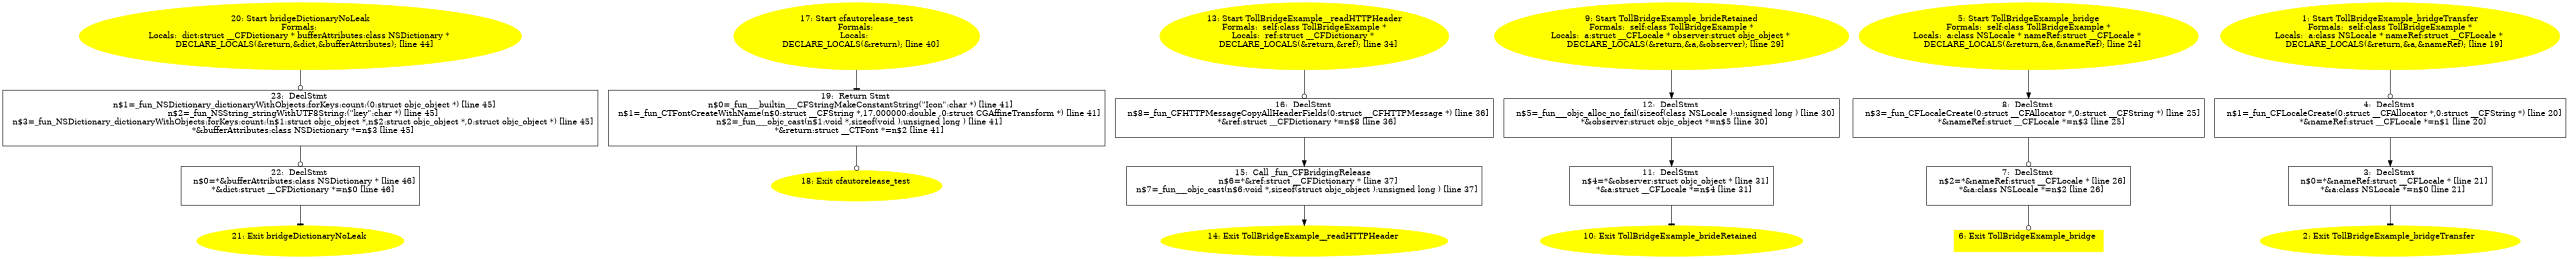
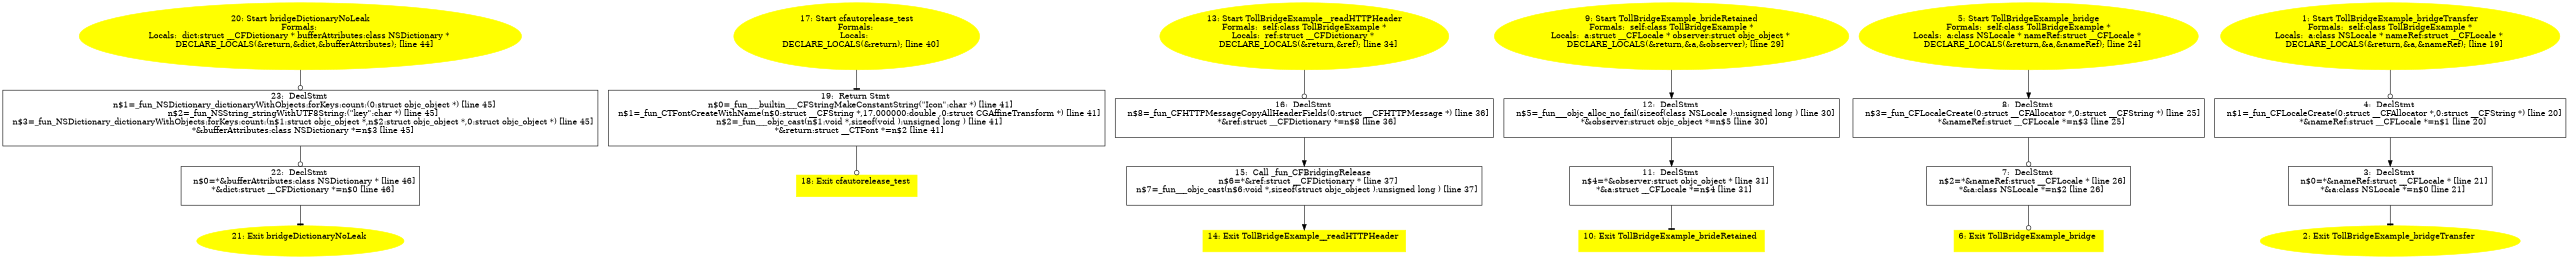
  digraph {
    node [shape=box color=yellow style=filled]
    edge [arrowhead=odot]
    n1 [label="23:  DeclStmt \n   n$1=_fun_NSDictionary_dictionaryWithObjects:forKeys:count:(0:struct objc_object *) [line 45]\n  n$2=_fun_NSString_stringWithUTF8String:(\"key\":char *) [line 45]\n  n$3=_fun_NSDictionary_dictionaryWithObjects:forKeys:count:(n$1:struct objc_object *,n$2:struct objc_object *,0:struct objc_object *) [line 45]\n  *&bufferAttributes:class NSDictionary *=n$3 [line 45]\n " color="" style=""]
    n2 [label="22:  DeclStmt \n   n$0=*&bufferAttributes:class NSDictionary * [line 46]\n  *&dict:struct __CFDictionary *=n$0 [line 46]\n " color="" style=""]
    n3 [label="21: Exit bridgeDictionaryNoLeak \n  " shape=""]
    n4 [label="20: Start bridgeDictionaryNoLeak\nFormals: \nLocals:  dict:struct __CFDictionary * bufferAttributes:class NSDictionary * \n   DECLARE_LOCALS(&return,&dict,&bufferAttributes); [line 44]\n " shape=""]
    n5 [label="19:  Return Stmt \n   n$0=_fun___builtin___CFStringMakeConstantString(\"Icon\":char *) [line 41]\n  n$1=_fun_CTFontCreateWithName(n$0:struct __CFString *,17.000000:double ,0:struct CGAffineTransform *) [line 41]\n  n$2=_fun___objc_cast(n$1:void *,sizeof(void ):unsigned long ) [line 41]\n  *&return:struct __CTFont *=n$2 [line 41]\n " color="" style=""]
-   n6 [label="18: Exit cfautorelease_test \n  " shape=""]
+   n6 [label="18: Exit cfautorelease_test \n  "]
    n7 [label="17: Start cfautorelease_test\nFormals: \nLocals:  \n   DECLARE_LOCALS(&return); [line 40]\n " shape=""]
    n8 [label="16:  DeclStmt \n   n$8=_fun_CFHTTPMessageCopyAllHeaderFields(0:struct __CFHTTPMessage *) [line 36]\n  *&ref:struct __CFDictionary *=n$8 [line 36]\n " color="" style=""]
    n9 [label="15:  Call _fun_CFBridgingRelease \n   n$6=*&ref:struct __CFDictionary * [line 37]\n  n$7=_fun___objc_cast(n$6:void *,sizeof(struct objc_object ):unsigned long ) [line 37]\n " color="" style=""]
-   n10 [label="14: Exit TollBridgeExample__readHTTPHeader \n  " shape=""]
+   n10 [label="14: Exit TollBridgeExample__readHTTPHeader \n  "]
    n11 [label="13: Start TollBridgeExample__readHTTPHeader\nFormals:  self:class TollBridgeExample *\nLocals:  ref:struct __CFDictionary * \n   DECLARE_LOCALS(&return,&ref); [line 34]\n " shape=""]
    n12 [label="12:  DeclStmt \n   n$5=_fun___objc_alloc_no_fail(sizeof(class NSLocale ):unsigned long ) [line 30]\n  *&observer:struct objc_object *=n$5 [line 30]\n " color="" style=""]
    n13 [label="11:  DeclStmt \n   n$4=*&observer:struct objc_object * [line 31]\n  *&a:struct __CFLocale *=n$4 [line 31]\n " color="" style=""]
-   n14 [label="10: Exit TollBridgeExample_brideRetained \n  " shape=""]
+   n14 [label="10: Exit TollBridgeExample_brideRetained \n  "]
    n15 [label="9: Start TollBridgeExample_brideRetained\nFormals:  self:class TollBridgeExample *\nLocals:  a:struct __CFLocale * observer:struct objc_object * \n   DECLARE_LOCALS(&return,&a,&observer); [line 29]\n " shape=""]
    n16 [label="8:  DeclStmt \n   n$3=_fun_CFLocaleCreate(0:struct __CFAllocator *,0:struct __CFString *) [line 25]\n  *&nameRef:struct __CFLocale *=n$3 [line 25]\n " color="" style=""]
    n17 [label="7:  DeclStmt \n   n$2=*&nameRef:struct __CFLocale * [line 26]\n  *&a:class NSLocale *=n$2 [line 26]\n " color="" style=""]
    n18 [label="6: Exit TollBridgeExample_bridge \n  "]
    n19 [label="5: Start TollBridgeExample_bridge\nFormals:  self:class TollBridgeExample *\nLocals:  a:class NSLocale * nameRef:struct __CFLocale * \n   DECLARE_LOCALS(&return,&a,&nameRef); [line 24]\n " shape=""]
    n20 [label="4:  DeclStmt \n   n$1=_fun_CFLocaleCreate(0:struct __CFAllocator *,0:struct __CFString *) [line 20]\n  *&nameRef:struct __CFLocale *=n$1 [line 20]\n " color="" style=""]
    n21 [label="3:  DeclStmt \n   n$0=*&nameRef:struct __CFLocale * [line 21]\n  *&a:class NSLocale *=n$0 [line 21]\n " color="" style=""]
    n22 [label="2: Exit TollBridgeExample_bridgeTransfer \n  " shape=""]
    n23 [label="1: Start TollBridgeExample_bridgeTransfer\nFormals:  self:class TollBridgeExample *\nLocals:  a:class NSLocale * nameRef:struct __CFLocale * \n   DECLARE_LOCALS(&return,&a,&nameRef); [line 19]\n " shape=""]
    n1 -> n2
    n2 -> n3 [arrowhead=tee]
    n4 -> n1
    n5 -> n6
    n7 -> n5 [arrowhead=tee]
    n8 -> n9 [arrowhead=normal]
    n9 -> n10 [arrowhead=normal]
    n11 -> n8
    n12 -> n13 [arrowhead=normal]
    n13 -> n14 [arrowhead=tee]
    n15 -> n12 [arrowhead=normal]
    n16 -> n17
    n17 -> n18
    n19 -> n16 [arrowhead=normal]
    n20 -> n21 [arrowhead=normal]
    n21 -> n22 [arrowhead=tee]
    n23 -> n20
  }
